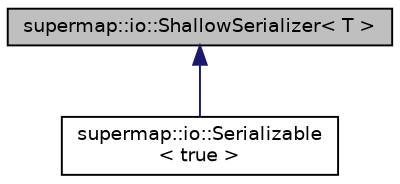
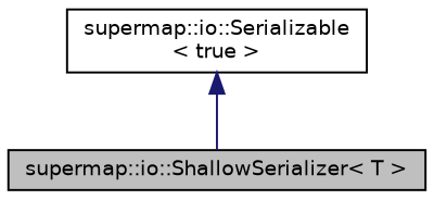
  digraph {
    node [color=black fontname=Helvetica fontsize=10 shape=record style=filled]
    n1 [fillcolor=grey75 fontcolor=black height=0.2 label="supermap::io::ShallowSerializer\< T \>" width=0.4]
    n2 [fillcolor=white height=0.2 label="supermap::io::Serializable\l\< true \>" width=0.4]
-   n1 -> n2 [color=midnightblue dir=back fontname=Helvetica fontsize=10 labelfontname=Helvetica labelfontsize=10 style=solid]
+   n2 -> n1 [color=midnightblue dir=back fontname=Helvetica fontsize=10 labelfontname=Helvetica labelfontsize=10 style=solid]
  }
